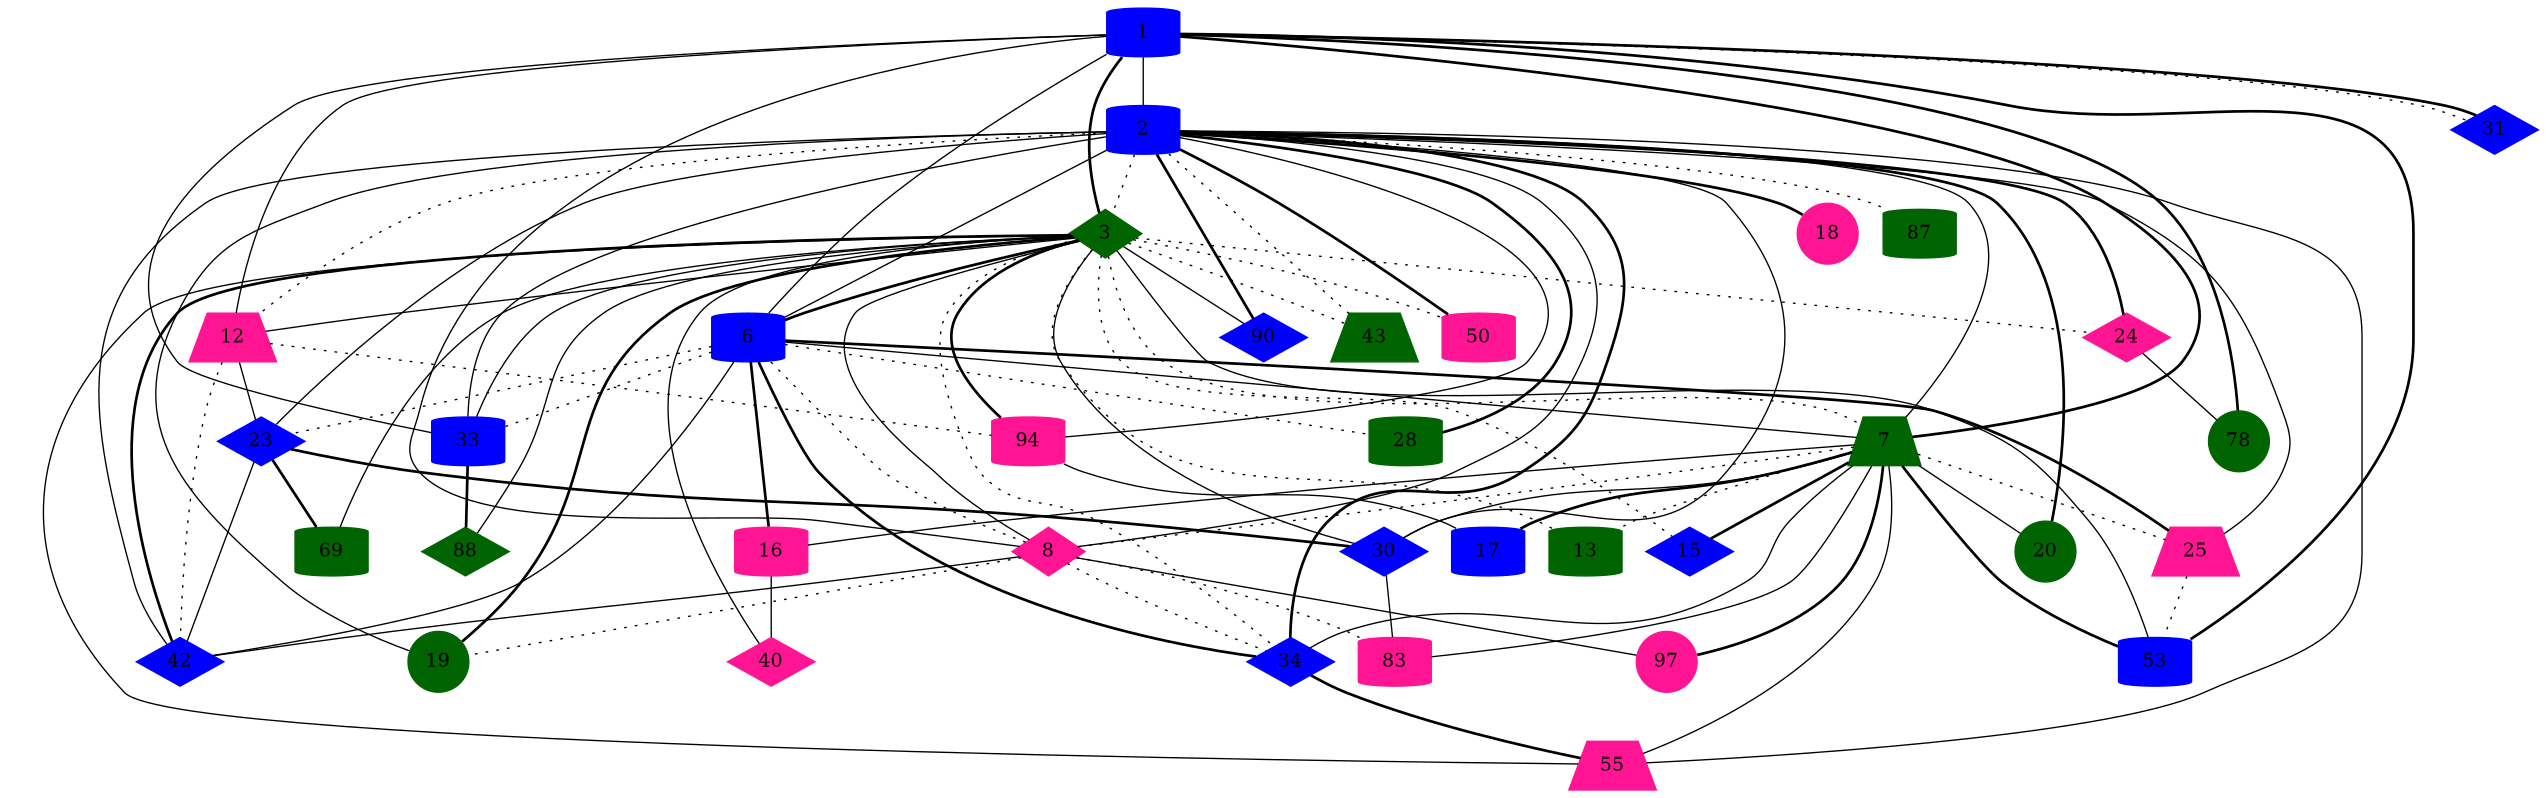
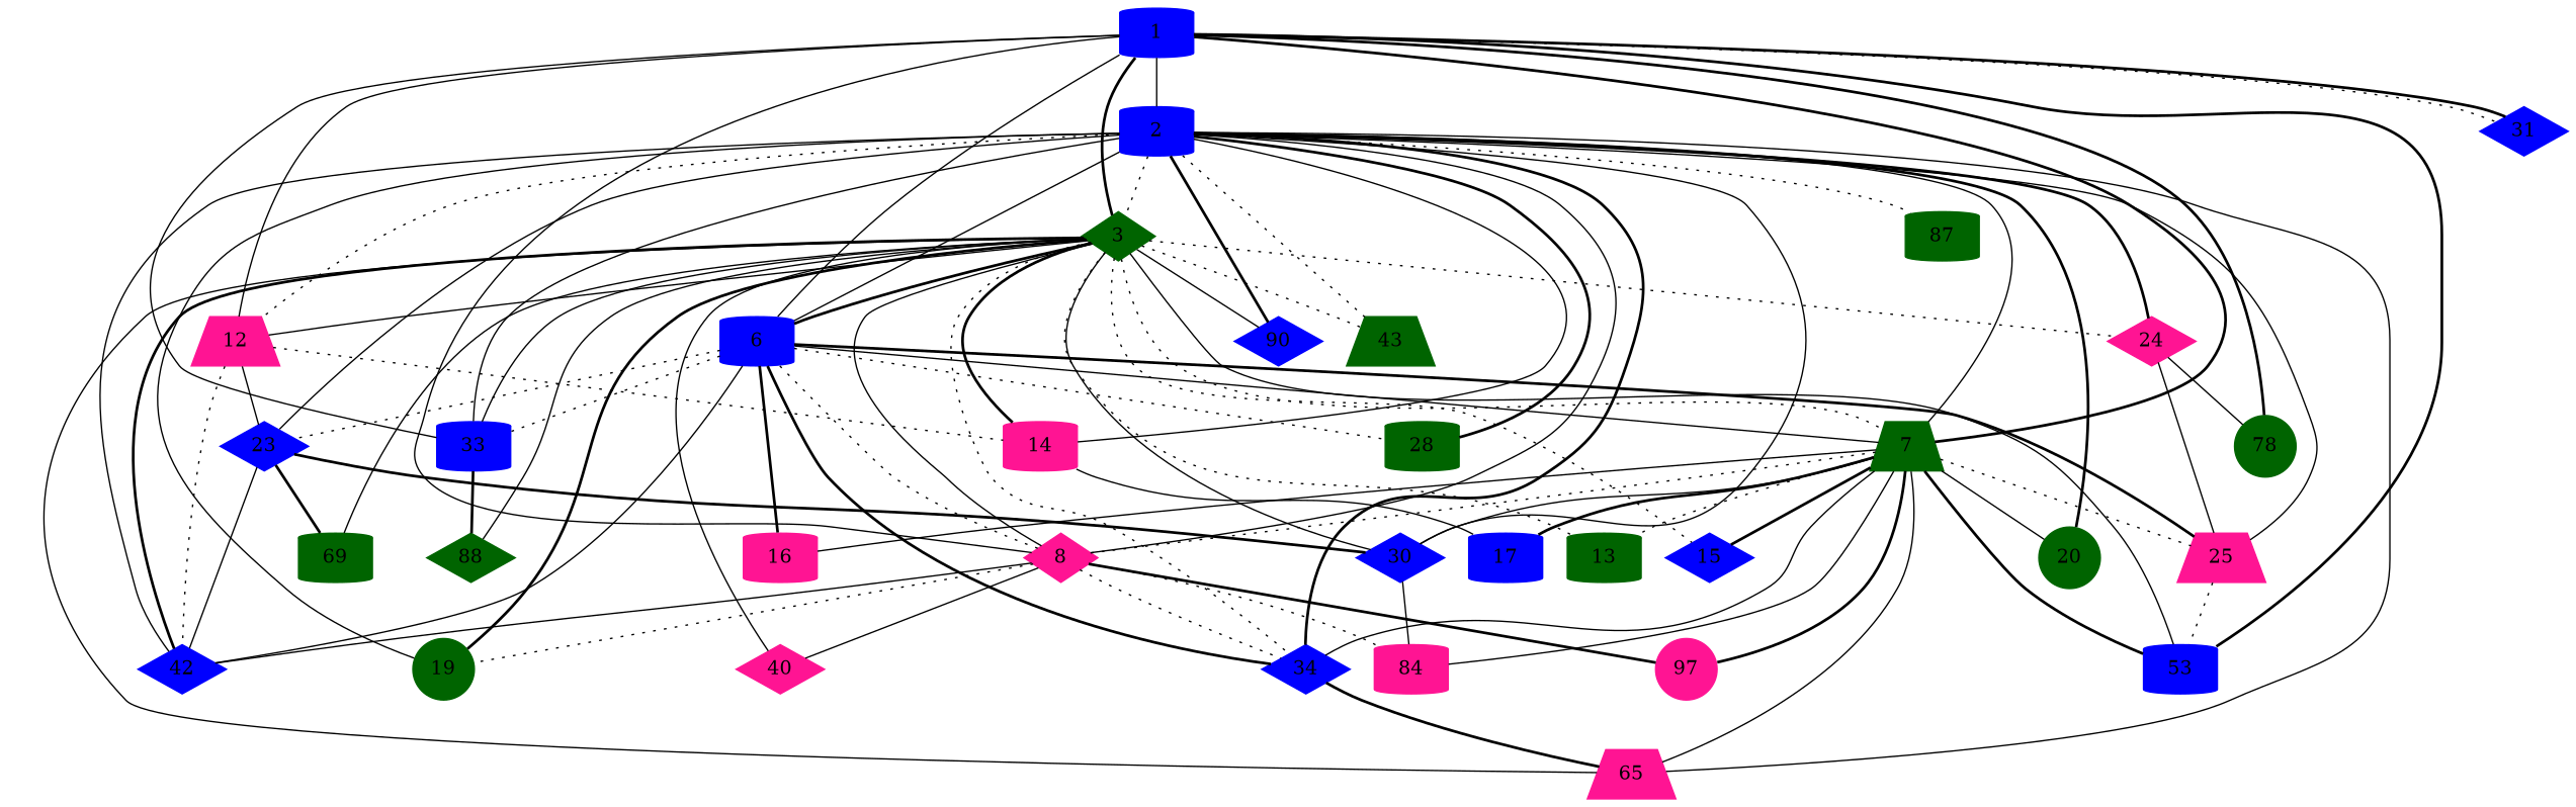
  graph {
    node [color=blue shape=cylinder style=filled]
    edge [style=solid]
    1 [super="+70+114"]
    2 [super="+108+21+5+22"]
    3 [color=darkgreen shape=diamond super="+35+36+37+4+11+63+49+67"]
    6 [super="+71+82+32+26+29+77+47+41"]
    7 [color=darkgreen shape=trapezium super="+62+65"]
    8 [color=deeppink shape=diamond super="+38"]
    12 [color=deeppink shape=trapezium super="+73+48"]
    31 [shape=diamond]
    33 [super="+80+46"]
    53 [super="+103"]
    78 [color=darkgreen shape=circle]
-   14 [color=deeppink label=94]
-   18 [color=deeppink shape=circle]
+   14 [color=deeppink]
    19 [color=darkgreen shape=circle]
    20 [color=darkgreen shape=circle]
    23 [shape=diamond super="+61+59"]
    24 [color=deeppink shape=diamond super="+106+93+66"]
    25 [color=deeppink shape=trapezium super="+107+100+105+98"]
    28 [color=darkgreen super="+122"]
    30 [shape=diamond super="+52+57"]
    34 [shape=diamond super="+72+64"]
    42 [shape=diamond super="+116+117+86+45"]
    43 [color=darkgreen shape=trapezium super="+58"]
-   50 [color=deeppink]
-   55 [color=deeppink shape=trapezium super="+56"]
+   55 [color=deeppink shape=trapezium super="+56" label=65]
    87 [color=darkgreen]
    90 [shape=diamond]
    13 [color=darkgreen]
    15 [shape=diamond]
    40 [color=deeppink shape=diamond]
    69 [color=darkgreen]
    88 [color=darkgreen shape=diamond]
    16 [color=deeppink]
    17
    n35 [color=deeppink label=97 shape=circle]
-   84 [color=deeppink label=83]
+   84 [color=deeppink]
    1 -- 2 [weight=8]
    1 -- 3 [style=bold weight=2]
    1 -- 6 [weight=2]
    1 -- 7 [style=bold]
    1 -- 8
    1 -- 12
    1 -- 31 [style=dotted]
    1 -- 31 [style=bold]
    1 -- 33
    1 -- 53 [style=bold]
    1 -- 78 [style=bold]
    2 -- 3 [style=dotted weight=14]
    2 -- 6 [weight=11]
    2 -- 7 [weight=5]
    2 -- 8 [weight=6]
    2 -- 12 [style=dotted weight=4]
    2 -- 33 [weight=2]
    2 -- 14
-   2 -- 18 [style=bold weight=2]
    2 -- 19 [weight=2]
    2 -- 20 [style=bold]
    2 -- 23
    2 -- 24 [style=bold weight=3]
    2 -- 25 [weight=2]
    2 -- 28 [style=bold weight=2]
    2 -- 30 [weight=2]
    2 -- 34 [style=bold weight=2]
    2 -- 42
    2 -- 43 [style=dotted]
-   2 -- 50 [style=bold weight=2]
    2 -- 55
    2 -- 87 [style=dotted weight=2]
    2 -- 90 [style=bold]
    3 -- 6 [style=bold weight=6]
    3 -- 7 [style=dotted weight=5]
    3 -- 8 [weight=2]
    3 -- 12
    3 -- 33 [weight=2]
    3 -- 53
    3 -- 14 [style=bold]
    3 -- 19 [style=bold]
    3 -- 24 [style=dotted weight=3]
    3 -- 30 [weight=3]
    3 -- 34 [style=dotted]
    3 -- 42 [style=bold weight=2]
    3 -- 43 [style=dotted weight=2]
-   3 -- 50 [style=dotted]
    3 -- 55
    3 -- 90
    3 -- 13 [style=dotted]
    3 -- 15 [style=dotted]
    3 -- 40
    3 -- 69
    3 -- 88
    6 -- 7 [weight=3]
    6 -- 8 [style=dotted weight=2]
    6 -- 33 [style=dotted]
    6 -- 23 [style=dotted]
    6 -- 25 [style=bold weight=2]
    6 -- 28 [style=dotted weight=2]
    6 -- 34 [style=bold]
    6 -- 42
    6 -- 16 [style=bold]
    7 -- 8 [style=dotted weight=2]
    7 -- 53 [style=bold]
    7 -- 20
    7 -- 25 [style=dotted]
    7 -- 30 [weight=2]
    7 -- 34
    7 -- 55
    7 -- 13 [style=dotted]
    7 -- 15 [style=bold]
    7 -- 16
    7 -- 17 [style=bold]
    7 -- n35 [style=bold]
    7 -- 84
    8 -- 19 [style=dotted]
    8 -- 34 [style=dotted]
    8 -- 42
-   16 -- 40
-   8 -- n35
+   8 -- 40
+   8 -- n35 [style=bold]
    8 -- 84 [style=dotted]
    12 -- 14 [style=dotted]
    12 -- 23
    12 -- 42 [style=dotted weight=2]
    33 -- 88 [style=bold]
    14 -- 17
    23 -- 30 [style=bold]
    23 -- 42
    23 -- 69 [style=bold]
    24 -- 78
+   24 -- 25
    25 -- 53 [style=dotted]
    30 -- 84
    34 -- 55 [style=bold]
  }
